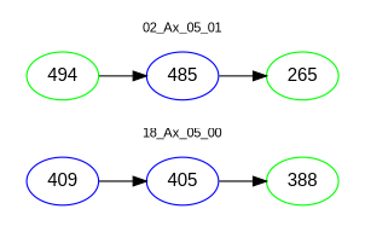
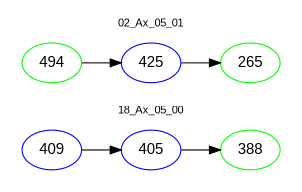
  digraph {
    fontname="Liberation Sans"
    rankdir=LR
    node [color=blue fontname="Liberation Sans"]
    edge [color=black fontname="Liberation Sans"]
    n1 [label=409]
    n2 [label=405]
    n3 [color=green label=388]
    n4 [color=green label=494]
-   n5 [label=485]
+   n5 [label=425]
    n6 [color=green label=265]
    subgraph cluster_1 {
      color=white
      fontsize=10
      label="18_Ax_05_00"
      n1
      n2
      n3
    }
    subgraph cluster_2 {
      color=white
      fontsize=10
      label="02_Ax_05_01"
      n4
      n5
      n6
    }
    n1 -> n2
    n2 -> n3
    n4 -> n5
    n5 -> n6
  }
